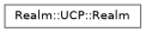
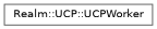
  digraph {
    rankdir=LR
-   n1 [color=grey40 fillcolor=white fontname=Helvetica fontsize=10 height=0.2 label="Realm::UCP::Realm" shape=box style=filled width=0.4]
+   n1 [color=grey40 fillcolor=white fontname=Helvetica fontsize=10 height=0.2 label="Realm::UCP::UCPWorker" shape=box style=filled width=0.4]
  }
